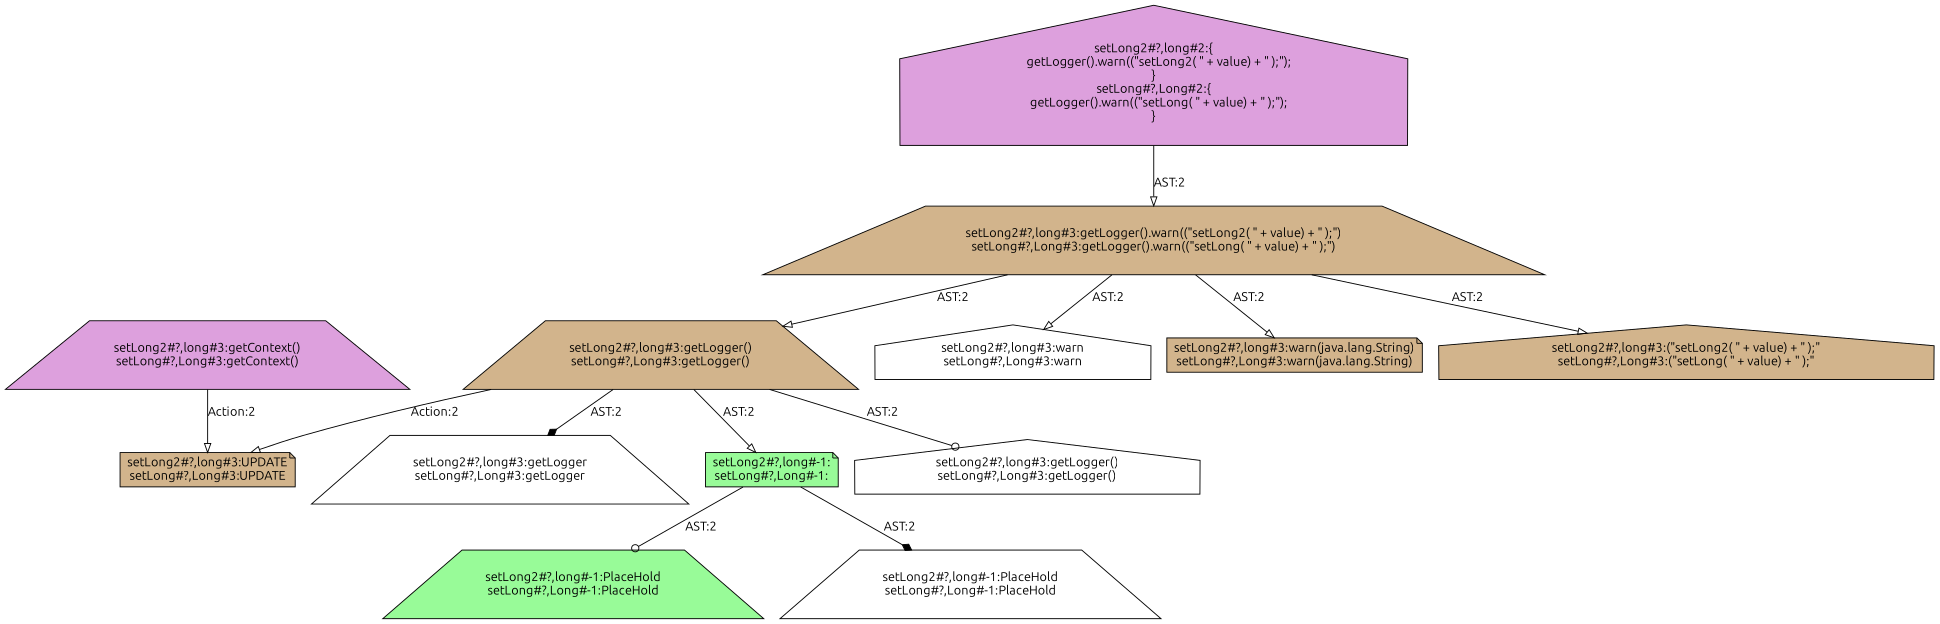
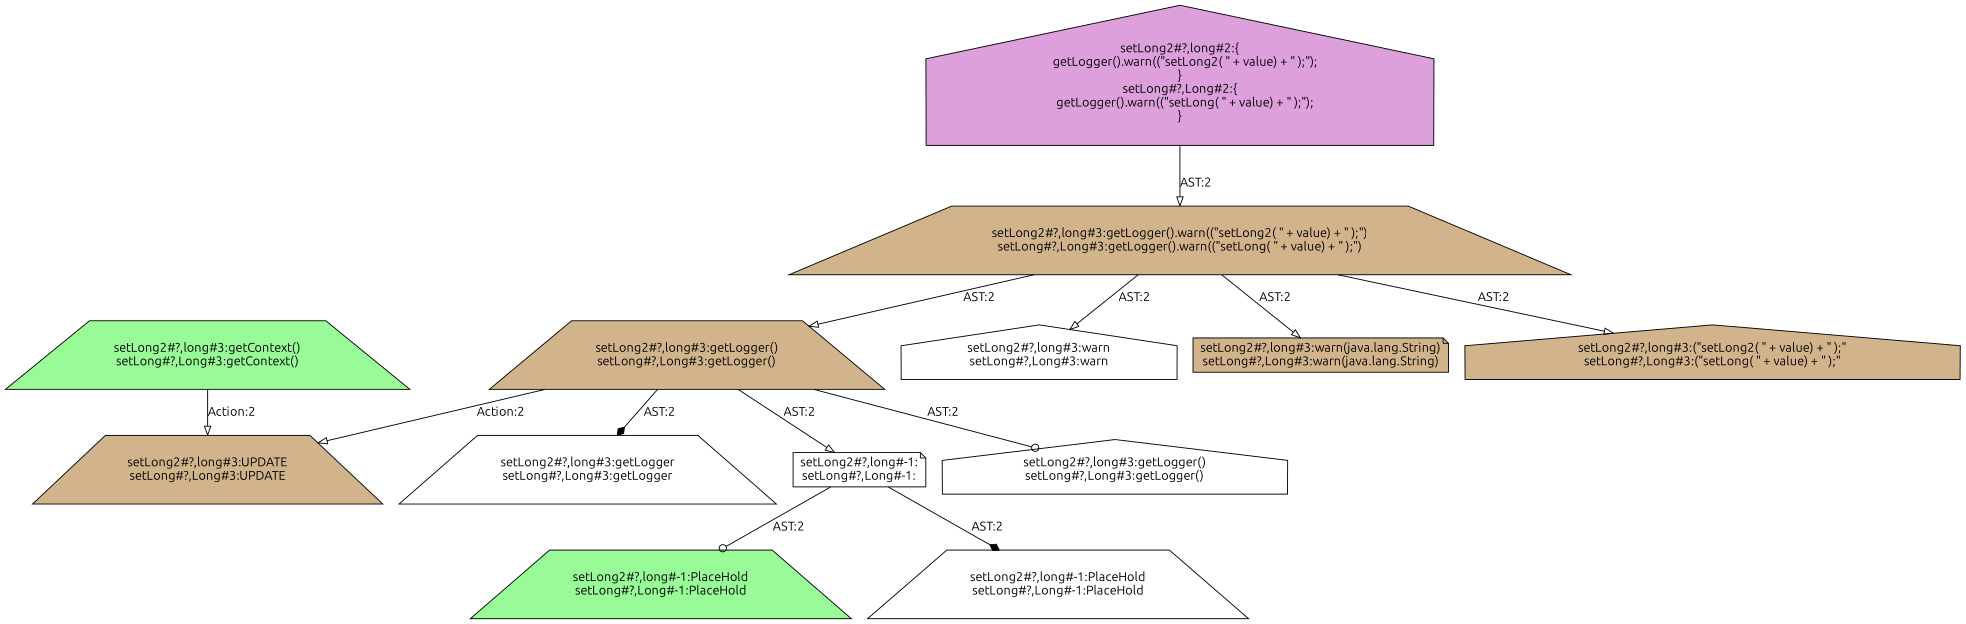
  digraph {
    fontname=Ubuntu
    node [fillcolor=tan fontname=Ubuntu shape=trapezium style=filled]
    edge [arrowhead=onormal fontname=Ubuntu]
-   n1 [label="setLong2#?,long#3:UPDATE\nsetLong#?,Long#3:UPDATE" shape=note]
-   n2 [fillcolor=plum label="setLong2#?,long#3:getContext()\nsetLong#?,Long#3:getContext()"]
+   n1 [label="setLong2#?,long#3:UPDATE\nsetLong#?,Long#3:UPDATE"]
+   n2 [fillcolor=palegreen label="setLong2#?,long#3:getContext()\nsetLong#?,Long#3:getContext()"]
    n3 [label="setLong2#?,long#3:getLogger()\nsetLong#?,Long#3:getLogger()"]
    n4 [fillcolor=white label="setLong2#?,long#3:getLogger\nsetLong#?,Long#3:getLogger"]
-   n5 [fillcolor=palegreen label="setLong2#?,long#-1:\nsetLong#?,Long#-1:" shape=note]
+   n5 [fillcolor=white label="setLong2#?,long#-1:\nsetLong#?,Long#-1:" shape=note]
    n6 [fillcolor=white label="setLong2#?,long#3:getLogger()\nsetLong#?,Long#3:getLogger()" shape=house]
    n7 [fillcolor=palegreen label="setLong2#?,long#-1:PlaceHold\nsetLong#?,Long#-1:PlaceHold"]
    n8 [fillcolor=white label="setLong2#?,long#-1:PlaceHold\nsetLong#?,Long#-1:PlaceHold"]
    n9 [label="setLong2#?,long#3:getLogger().warn((\"setLong2( \" + value) + \" );\")\nsetLong#?,Long#3:getLogger().warn((\"setLong( \" + value) + \" );\")"]
    n10 [fillcolor=white label="setLong2#?,long#3:warn\nsetLong#?,Long#3:warn" shape=house]
    n11 [label="setLong2#?,long#3:warn(java.lang.String)\nsetLong#?,Long#3:warn(java.lang.String)" shape=note]
    n12 [label="setLong2#?,long#3:(\"setLong2( \" + value) + \" );\"\nsetLong#?,Long#3:(\"setLong( \" + value) + \" );\"" shape=house]
    n13 [fillcolor=plum label="setLong2#?,long#2:\{\n    getLogger().warn((\"setLong2( \" + value) + \" );\");\n\}\nsetLong#?,Long#2:\{\n    getLogger().warn((\"setLong( \" + value) + \" );\");\n\}" shape=house]
    n2 -> n1 [label="Action:2"]
    n3 -> n1 [label="Action:2"]
    n3 -> n4 [arrowhead=diamond label="AST:2"]
    n3 -> n5 [label="AST:2"]
    n3 -> n6 [arrowhead=odot label="AST:2"]
    n5 -> n7 [arrowhead=odot label="AST:2"]
    n5 -> n8 [arrowhead=diamond label="AST:2"]
    n9 -> n3 [label="AST:2"]
    n9 -> n10 [label="AST:2"]
    n9 -> n11 [label="AST:2"]
    n9 -> n12 [label="AST:2"]
    n13 -> n9 [label="AST:2"]
  }
